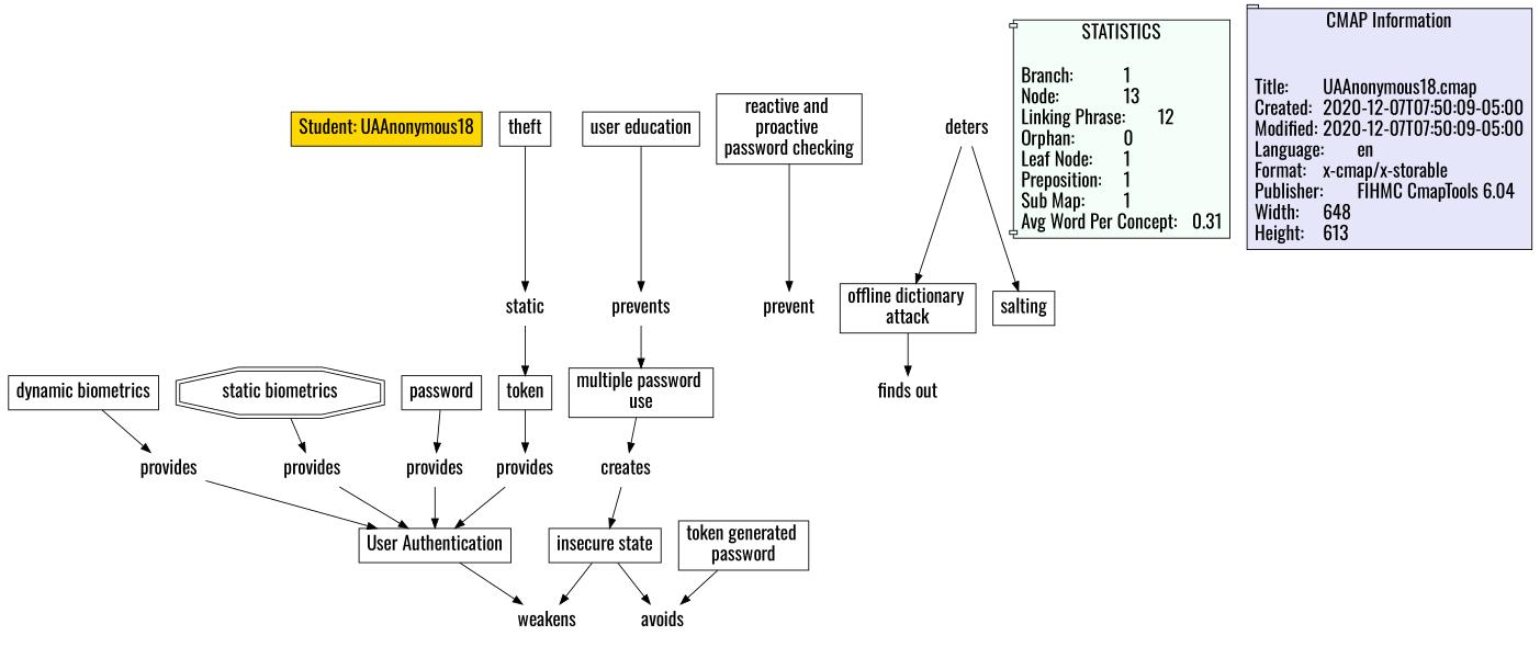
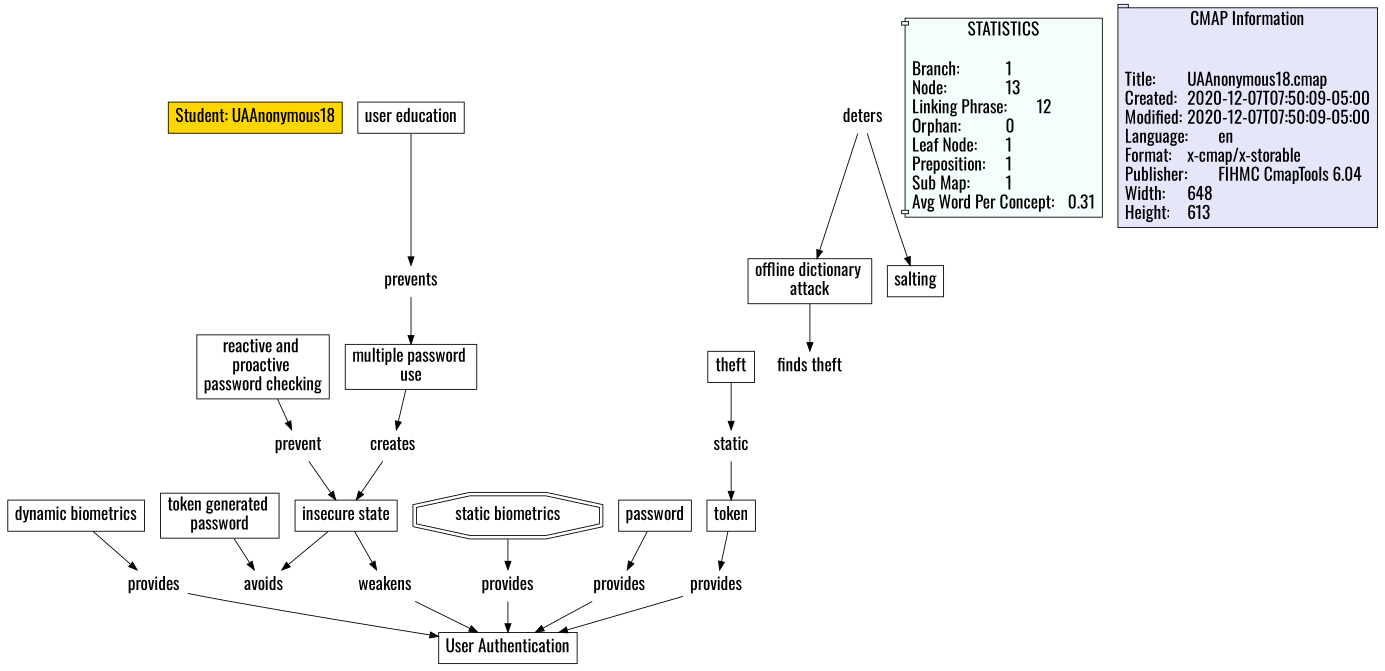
  digraph {
    fontname=Oswald
    node [fillcolor=white fontname=Oswald fontsize=20 shape=rect style=filled]
    edge [constraint=true fontname=Oswald]
    n1 [fillcolor=gold label="Student: UAAnonymous18" shape=box]
    n2 [label="dynamic biometrics\n"]
    n3 [label=provides shape=none fillcolor="" style=""]
    n4 [label="User Authentication\n"]
    n5 [label=prevent shape=none fillcolor="" style=""]
    n6 [label="insecure state\n"]
    n7 [label=weakens shape=none fillcolor="" style=""]
    n8 [label=avoids shape=none fillcolor="" style=""]
    n9 [label="static biometrics\n" shape=doubleoctagon]
    n10 [label=provides shape=none fillcolor="" style=""]
    n11 [label=provides shape=none fillcolor="" style=""]
    n12 [label=prevents shape=none fillcolor="" style=""]
    n13 [label="multiple password \nuse"]
    n14 [label=creates shape=none fillcolor="" style=""]
-   n15 [label="finds out" shape=none fillcolor="" style=""]
+   n15 [label="finds theft" shape=none fillcolor="" style=""]
    n16 [label=password]
    n17 [label="user education\n"]
    n18 [label=static shape=none fillcolor="" style=""]
    n19 [label=token]
    n20 [label=provides shape=none fillcolor="" style=""]
    n21 [label="offline dictionary \nattack"]
    n22 [label="reactive and \nproactive \npassword checking\n"]
    n23 [label=deters shape=none fillcolor="" style=""]
    n24 [label=salting]
    n25 [label="token generated \npassword"]
    n26 [label=theft]
    n27 [Gsplines=true fillcolor="#F5FFFA" label="STATISTICS\n\lBranch:		1\lNode:		13\lLinking Phrase:	12\lOrphan:		0\lLeaf Node:	1\lPreposition:	1\lSub Map:		1\lAvg Word Per Concept:	0.31\l" shape=component]
    n28 [Gsplines=true fillcolor="#E6E6FA" label="CMAP Information\n\n\lTitle:	UAAnonymous18.cmap\lCreated:	2020-12-07T07:50:09-05:00\lModified:	2020-12-07T07:50:09-05:00\lLanguage:	en\lFormat:	x-cmap/x-storable\lPublisher:	FIHMC CmapTools 6.04\lWidth:	648\lHeight:	613\l" shape=tab]
    n2 -> n3
    n3 -> n4
+   n5 -> n6
    n6 -> n7
    n6 -> n8
-   n4 -> n7
+   n7 -> n4
    n9 -> n10
    n10 -> n4
    n11 -> n4
    n12 -> n13
    n13 -> n14
    n14 -> n6
    n16 -> n11
    n17 -> n12
    n18 -> n19
    n19 -> n20
    n20 -> n4
    n21 -> n15
    n22 -> n5
    n23 -> n21
    n23 -> n24
    n25 -> n8
    n26 -> n18
  }
